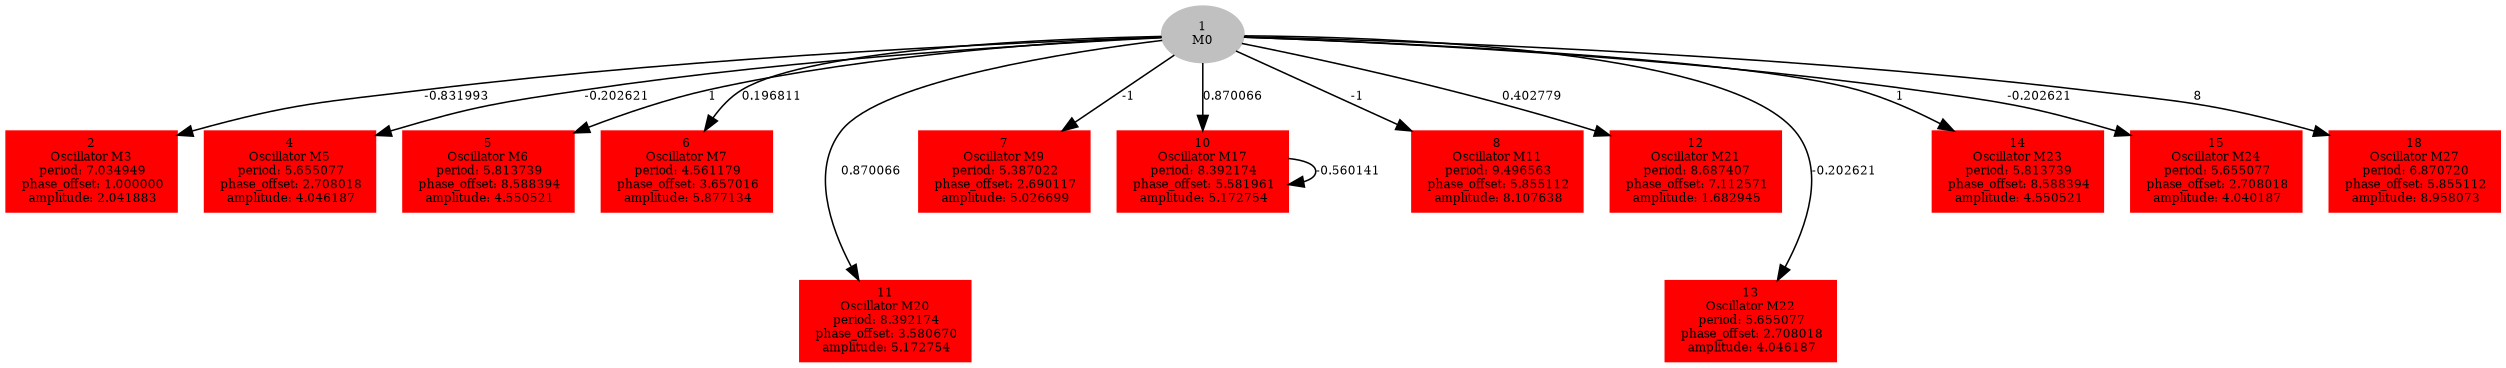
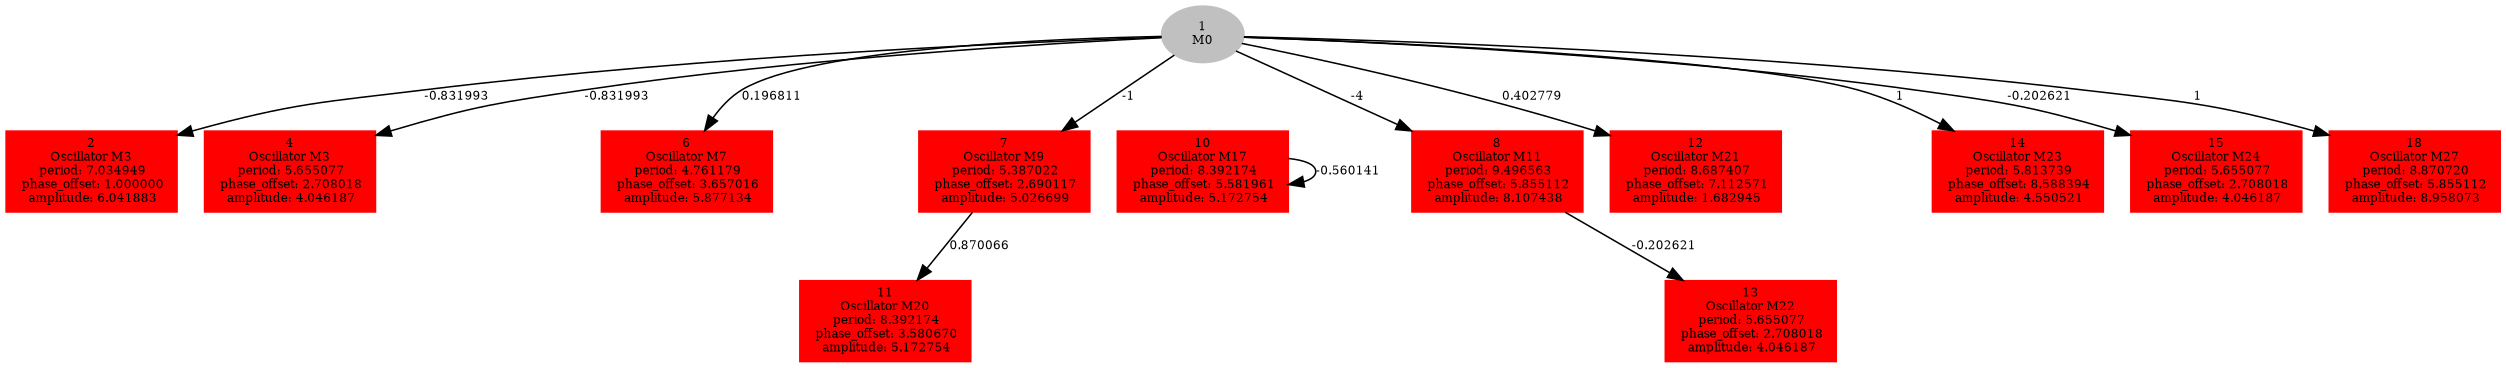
  digraph {
    forcelabels=true
    node [color=red fontsize=8 style=filled shape=box]
    edge [fontsize=8]
    n1 [color=grey label=<1<BR/>M0> shape=""]
-   n2 [label=<2<BR />Oscillator M3<BR /> period: 7.034949<BR /> phase_offset: 1.000000<BR /> amplitude: 2.041883>]
-   n3 [label=<4<BR />Oscillator M5<BR /> period: 5.655077<BR /> phase_offset: 2.708018<BR /> amplitude: 4.046187>]
-   n4 [label=<5<BR />Oscillator M6<BR /> period: 5.813739<BR /> phase_offset: 8.588394<BR /> amplitude: 4.550521>]
-   n5 [label=<6<BR />Oscillator M7<BR /> period: 4.561179<BR /> phase_offset: 3.657016<BR /> amplitude: 5.877134>]
+   n2 [label=<2<BR />Oscillator M3<BR /> period: 7.034949<BR /> phase_offset: 1.000000<BR /> amplitude: 6.041883>]
+   n3 [label=<4<BR />Oscillator M3<BR /> period: 5.655077<BR /> phase_offset: 2.708018<BR /> amplitude: 4.046187>]
+   n5 [label=<6<BR />Oscillator M7<BR /> period: 4.761179<BR /> phase_offset: 3.657016<BR /> amplitude: 5.877134>]
    n6 [label=<7<BR />Oscillator M9<BR /> period: 5.387022<BR /> phase_offset: 2.690117<BR /> amplitude: 5.026699>]
-   n7 [label=<8<BR />Oscillator M11<BR /> period: 9.496563<BR /> phase_offset: 5.855112<BR /> amplitude: 8.107638>]
+   n7 [label=<8<BR />Oscillator M11<BR /> period: 9.496563<BR /> phase_offset: 5.855112<BR /> amplitude: 8.107438>]
    n8 [label=<10<BR />Oscillator M17<BR /> period: 8.392174<BR /> phase_offset: 5.581961<BR /> amplitude: 5.172754>]
    n9 [label=<11<BR />Oscillator M20<BR /> period: 8.392174<BR /> phase_offset: 3.580670<BR /> amplitude: 5.172754>]
    n10 [label=<12<BR />Oscillator M21<BR /> period: 8.687407<BR /> phase_offset: 7.112571<BR /> amplitude: 1.682945>]
    n11 [label=<13<BR />Oscillator M22<BR /> period: 5.655077<BR /> phase_offset: 2.708018<BR /> amplitude: 4.046187>]
    n12 [label=<14<BR />Oscillator M23<BR /> period: 5.813739<BR /> phase_offset: 8.588394<BR /> amplitude: 4.550521>]
-   n13 [label=<15<BR />Oscillator M24<BR /> period: 5.655077<BR /> phase_offset: 2.708018<BR /> amplitude: 4.040187>]
-   n14 [label=<18<BR />Oscillator M27<BR /> period: 6.870720<BR /> phase_offset: 5.855112<BR /> amplitude: 8.958073>]
+   n13 [label=<15<BR />Oscillator M24<BR /> period: 5.655077<BR /> phase_offset: 2.708018<BR /> amplitude: 4.046187>]
+   n14 [label=<18<BR />Oscillator M27<BR /> period: 8.870720<BR /> phase_offset: 5.855112<BR /> amplitude: 8.958073>]
    n1 -> n2 [label="-0.831993 "]
-   n1 -> n3 [label="-0.202621 "]
-   n1 -> n4 [label="1 "]
+   n1 -> n3 [label="-0.831993 "]
    n1 -> n5 [label="0.196811 "]
    n1 -> n6 [label="-1 "]
-   n1 -> n7 [label="-1 "]
-   n1 -> n8 [label="0.870066 "]
-   n1 -> n9 [label="0.870066 "]
+   n1 -> n7 [label="-4 "]
+   n6 -> n9 [label="0.870066 "]
    n1 -> n10 [label="0.402779 "]
-   n1 -> n11 [label="-0.202621 "]
+   n7 -> n11 [label="-0.202621 "]
    n1 -> n12 [label="1 "]
    n1 -> n13 [label="-0.202621 "]
-   n1 -> n14 [label="8 "]
+   n1 -> n14 [label="1 "]
    n8 -> n8 [label="-0.560141 "]
  }
